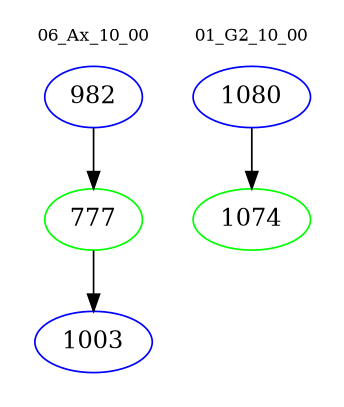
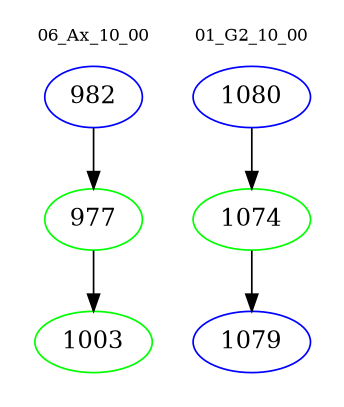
  digraph {
    node [color=blue]
    edge [color=black]
    n1 [label=982]
-   n2 [color=green label=777]
-   n3 [label=1003]
+   n2 [color=green label=977]
+   n3 [color=green label=1003]
    n4 [label=1080]
    n5 [color=green label=1074]
+   n6 [label=1079]
    subgraph cluster_1 {
      color=white
      fontsize=10
      label="06_Ax_10_00"
      n1
      n2
      n3
    }
    subgraph cluster_2 {
      color=white
      fontsize=10
      label="01_G2_10_00"
      n4
      n5
+     n6
    }
    n1 -> n2
    n2 -> n3
    n4 -> n5
+   n5 -> n6
  }
